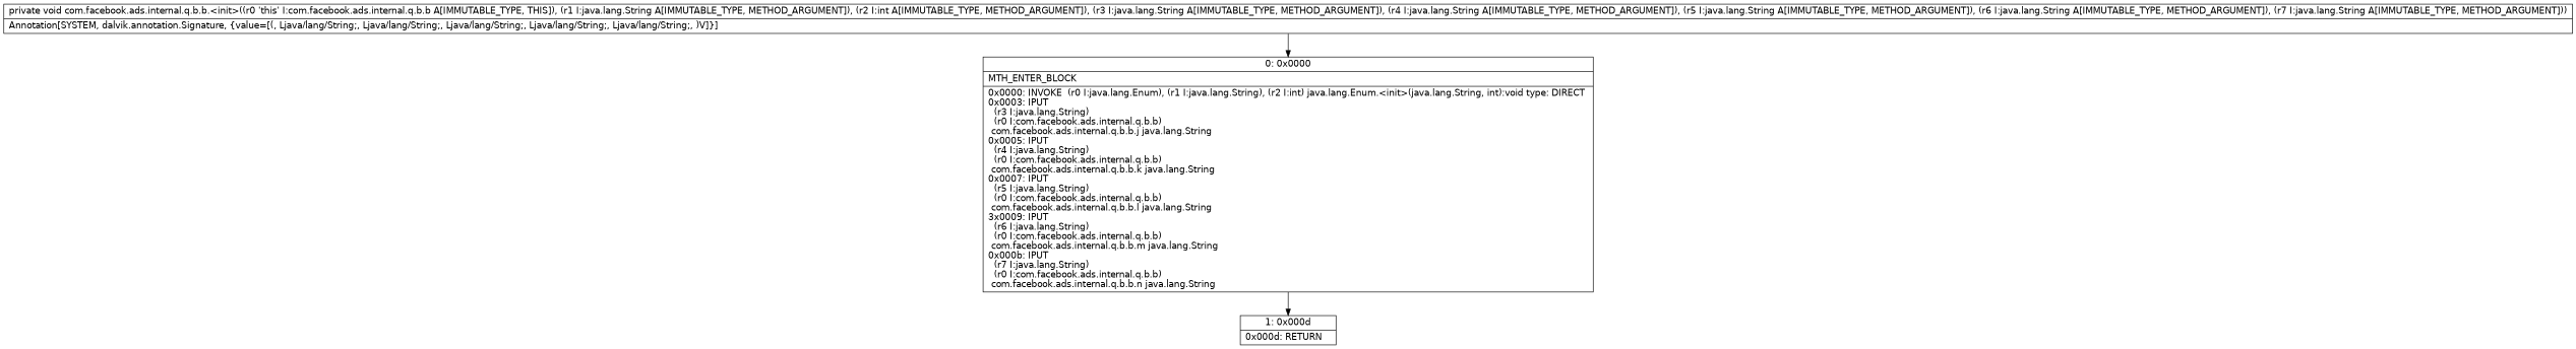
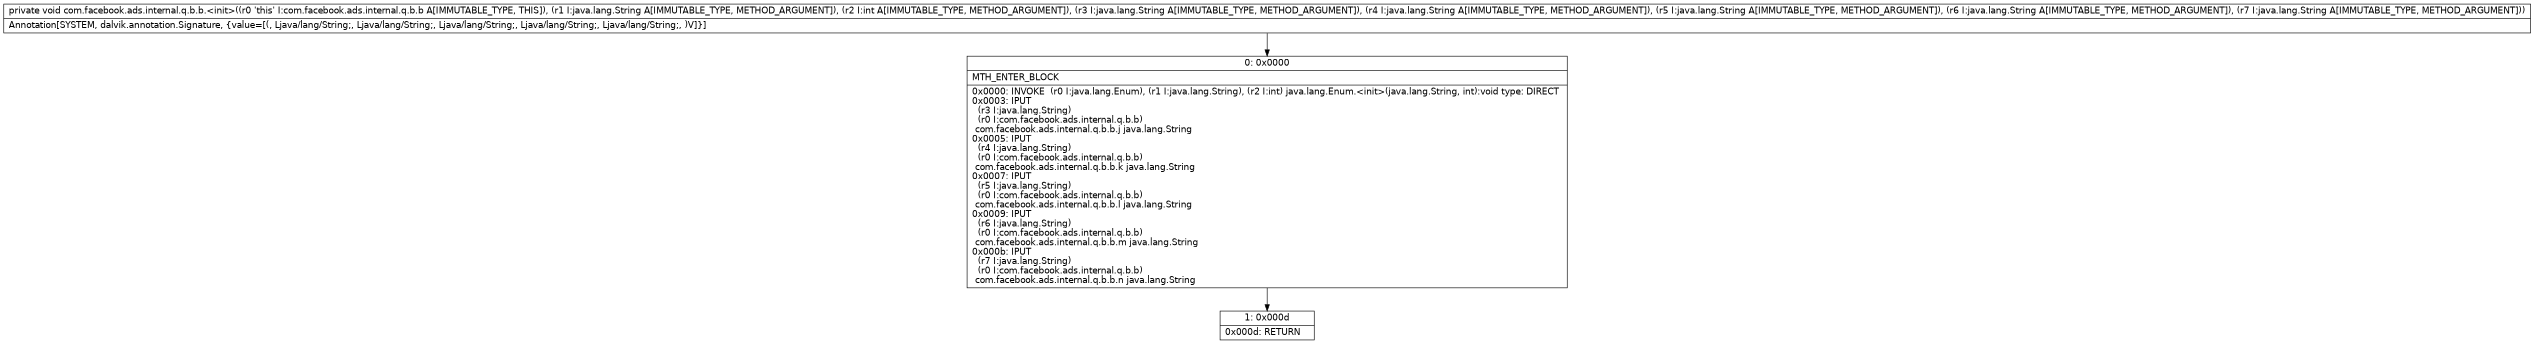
  digraph {
    fontname="DejaVu Sans"
    node [shape=record fontname="DejaVu Sans"]
    edge [fontname="DejaVu Sans"]
-   n1 [label="{0\:\ 0x0000|MTH_ENTER_BLOCK\l|0x0000: INVOKE  (r0 I:java.lang.Enum), (r1 I:java.lang.String), (r2 I:int) java.lang.Enum.\<init\>(java.lang.String, int):void type: DIRECT \l0x0003: IPUT  \l  (r3 I:java.lang.String)\l  (r0 I:com.facebook.ads.internal.q.b.b)\l com.facebook.ads.internal.q.b.b.j java.lang.String \l0x0005: IPUT  \l  (r4 I:java.lang.String)\l  (r0 I:com.facebook.ads.internal.q.b.b)\l com.facebook.ads.internal.q.b.b.k java.lang.String \l0x0007: IPUT  \l  (r5 I:java.lang.String)\l  (r0 I:com.facebook.ads.internal.q.b.b)\l com.facebook.ads.internal.q.b.b.l java.lang.String \l3x0009: IPUT  \l  (r6 I:java.lang.String)\l  (r0 I:com.facebook.ads.internal.q.b.b)\l com.facebook.ads.internal.q.b.b.m java.lang.String \l0x000b: IPUT  \l  (r7 I:java.lang.String)\l  (r0 I:com.facebook.ads.internal.q.b.b)\l com.facebook.ads.internal.q.b.b.n java.lang.String \l}"]
+   n1 [label="{0\:\ 0x0000|MTH_ENTER_BLOCK\l|0x0000: INVOKE  (r0 I:java.lang.Enum), (r1 I:java.lang.String), (r2 I:int) java.lang.Enum.\<init\>(java.lang.String, int):void type: DIRECT \l0x0003: IPUT  \l  (r3 I:java.lang.String)\l  (r0 I:com.facebook.ads.internal.q.b.b)\l com.facebook.ads.internal.q.b.b.j java.lang.String \l0x0005: IPUT  \l  (r4 I:java.lang.String)\l  (r0 I:com.facebook.ads.internal.q.b.b)\l com.facebook.ads.internal.q.b.b.k java.lang.String \l0x0007: IPUT  \l  (r5 I:java.lang.String)\l  (r0 I:com.facebook.ads.internal.q.b.b)\l com.facebook.ads.internal.q.b.b.l java.lang.String \l0x0009: IPUT  \l  (r6 I:java.lang.String)\l  (r0 I:com.facebook.ads.internal.q.b.b)\l com.facebook.ads.internal.q.b.b.m java.lang.String \l0x000b: IPUT  \l  (r7 I:java.lang.String)\l  (r0 I:com.facebook.ads.internal.q.b.b)\l com.facebook.ads.internal.q.b.b.n java.lang.String \l}"]
    n2 [label="{1\:\ 0x000d|0x000d: RETURN   \l}"]
    n3 [label="{private void com.facebook.ads.internal.q.b.b.\<init\>((r0 'this' I:com.facebook.ads.internal.q.b.b A[IMMUTABLE_TYPE, THIS]), (r1 I:java.lang.String A[IMMUTABLE_TYPE, METHOD_ARGUMENT]), (r2 I:int A[IMMUTABLE_TYPE, METHOD_ARGUMENT]), (r3 I:java.lang.String A[IMMUTABLE_TYPE, METHOD_ARGUMENT]), (r4 I:java.lang.String A[IMMUTABLE_TYPE, METHOD_ARGUMENT]), (r5 I:java.lang.String A[IMMUTABLE_TYPE, METHOD_ARGUMENT]), (r6 I:java.lang.String A[IMMUTABLE_TYPE, METHOD_ARGUMENT]), (r7 I:java.lang.String A[IMMUTABLE_TYPE, METHOD_ARGUMENT]))  | Annotation[SYSTEM, dalvik.annotation.Signature, \{value=[(, Ljava\/lang\/String;, Ljava\/lang\/String;, Ljava\/lang\/String;, Ljava\/lang\/String;, Ljava\/lang\/String;, )V]\}]\l}"]
    n1 -> n2
    n3 -> n1
  }
